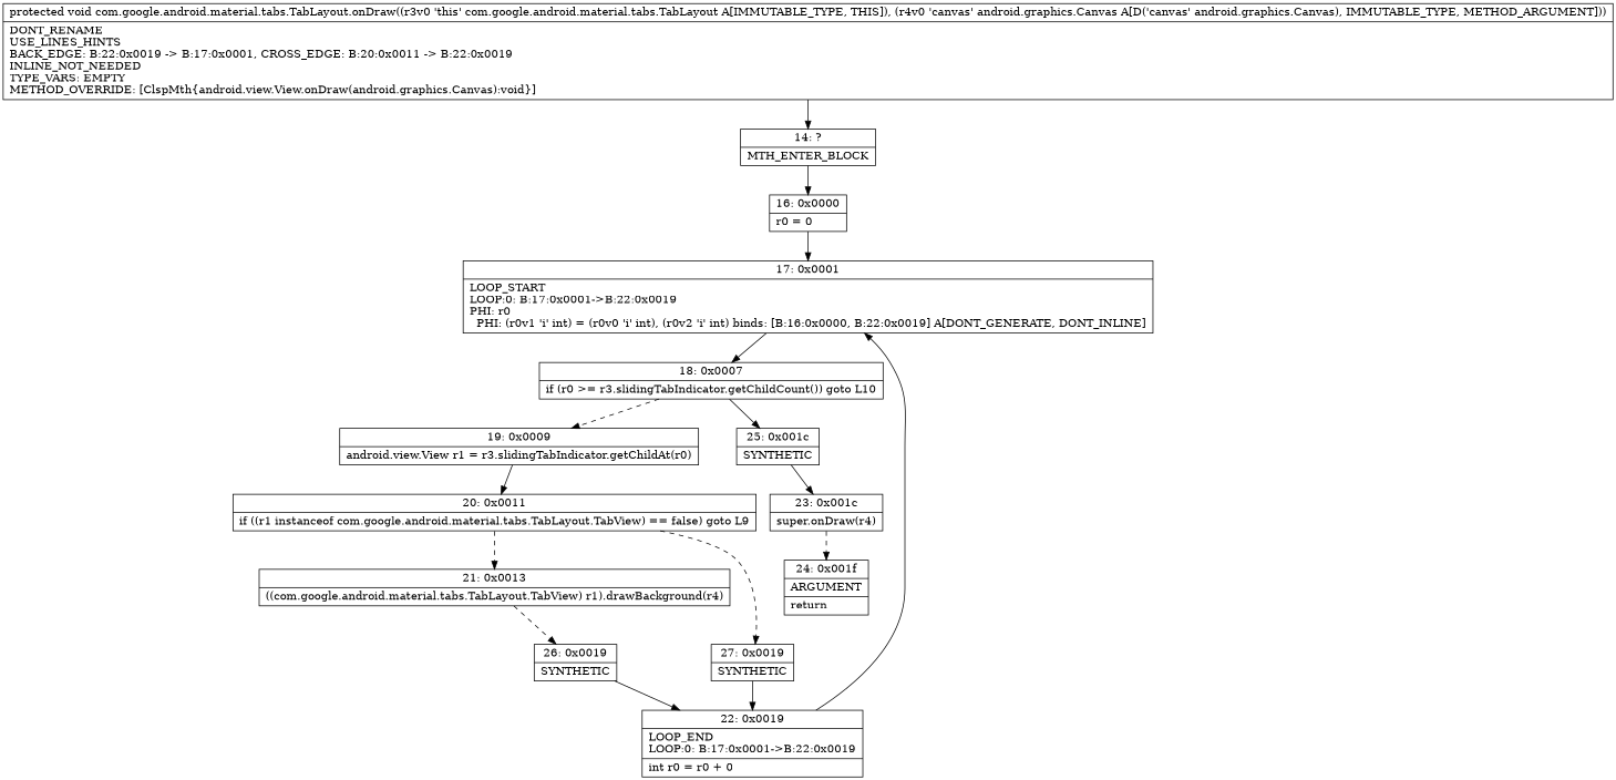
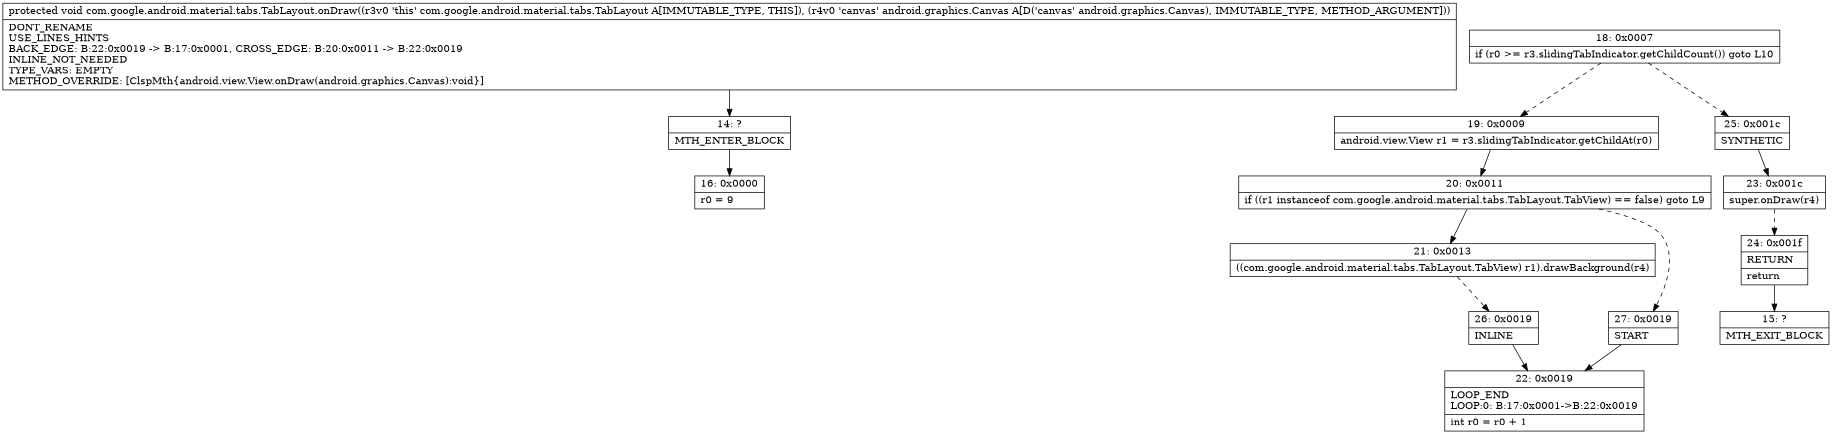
  digraph {
    node [shape=record]
    n1 [label="{14\:\ ?|MTH_ENTER_BLOCK\l}"]
-   n2 [label="{16\:\ 0x0000|r0 = 0\l}"]
-   n3 [label="{17\:\ 0x0001|LOOP_START\lLOOP:0: B:17:0x0001\-\>B:22:0x0019\lPHI: r0 \l  PHI: (r0v1 'i' int) = (r0v0 'i' int), (r0v2 'i' int) binds: [B:16:0x0000, B:22:0x0019] A[DONT_GENERATE, DONT_INLINE]\l}"]
+   n2 [label="{16\:\ 0x0000|r0 = 9\l}"]
    n4 [label="{18\:\ 0x0007|if (r0 \>= r3.slidingTabIndicator.getChildCount()) goto L10\l}"]
    n5 [label="{19\:\ 0x0009|android.view.View r1 = r3.slidingTabIndicator.getChildAt(r0)\l}"]
    n6 [label="{25\:\ 0x001c|SYNTHETIC\l}"]
    n7 [label="{20\:\ 0x0011|if ((r1 instanceof com.google.android.material.tabs.TabLayout.TabView) == false) goto L9\l}"]
    n8 [label="{23\:\ 0x001c|super.onDraw(r4)\l}"]
    n9 [label="{21\:\ 0x0013|((com.google.android.material.tabs.TabLayout.TabView) r1).drawBackground(r4)\l}"]
-   n10 [label="{27\:\ 0x0019|SYNTHETIC\l}"]
-   n11 [label="{26\:\ 0x0019|SYNTHETIC\l}"]
-   n12 [label="{22\:\ 0x0019|LOOP_END\lLOOP:0: B:17:0x0001\-\>B:22:0x0019\l|int r0 = r0 + 0\l}"]
-   n13 [label="{24\:\ 0x001f|ARGUMENT\l|return\l}"]
+   n10 [label="{27\:\ 0x0019|START\l}"]
+   n11 [label="{26\:\ 0x0019|INLINE\l}"]
+   n12 [label="{22\:\ 0x0019|LOOP_END\lLOOP:0: B:17:0x0001\-\>B:22:0x0019\l|int r0 = r0 + 1\l}"]
+   n13 [label="{24\:\ 0x001f|RETURN\l|return\l}"]
+   n14 [label="{15\:\ ?|MTH_EXIT_BLOCK\l}"]
    n15 [label="{protected void com.google.android.material.tabs.TabLayout.onDraw((r3v0 'this' com.google.android.material.tabs.TabLayout A[IMMUTABLE_TYPE, THIS]), (r4v0 'canvas' android.graphics.Canvas A[D('canvas' android.graphics.Canvas), IMMUTABLE_TYPE, METHOD_ARGUMENT]))  | DONT_RENAME\lUSE_LINES_HINTS\lBACK_EDGE: B:22:0x0019 \-\> B:17:0x0001, CROSS_EDGE: B:20:0x0011 \-\> B:22:0x0019\lINLINE_NOT_NEEDED\lTYPE_VARS: EMPTY\lMETHOD_OVERRIDE: [ClspMth\{android.view.View.onDraw(android.graphics.Canvas):void\}]\l}"]
    n1 -> n2
-   n2 -> n3
-   n3 -> n4
    n4 -> n5 [style=dashed]
-   n4 -> n6
+   n4 -> n6 [style=dashed]
    n5 -> n7
    n6 -> n8
-   n7 -> n9 [style=dashed]
+   n7 -> n9 [style=solid]
    n7 -> n10 [style=dashed]
    n8 -> n13 [style=dashed]
    n9 -> n11 [style=dashed]
    n10 -> n12
    n11 -> n12
-   n12 -> n3
+   n13 -> n14
    n15 -> n1
  }
